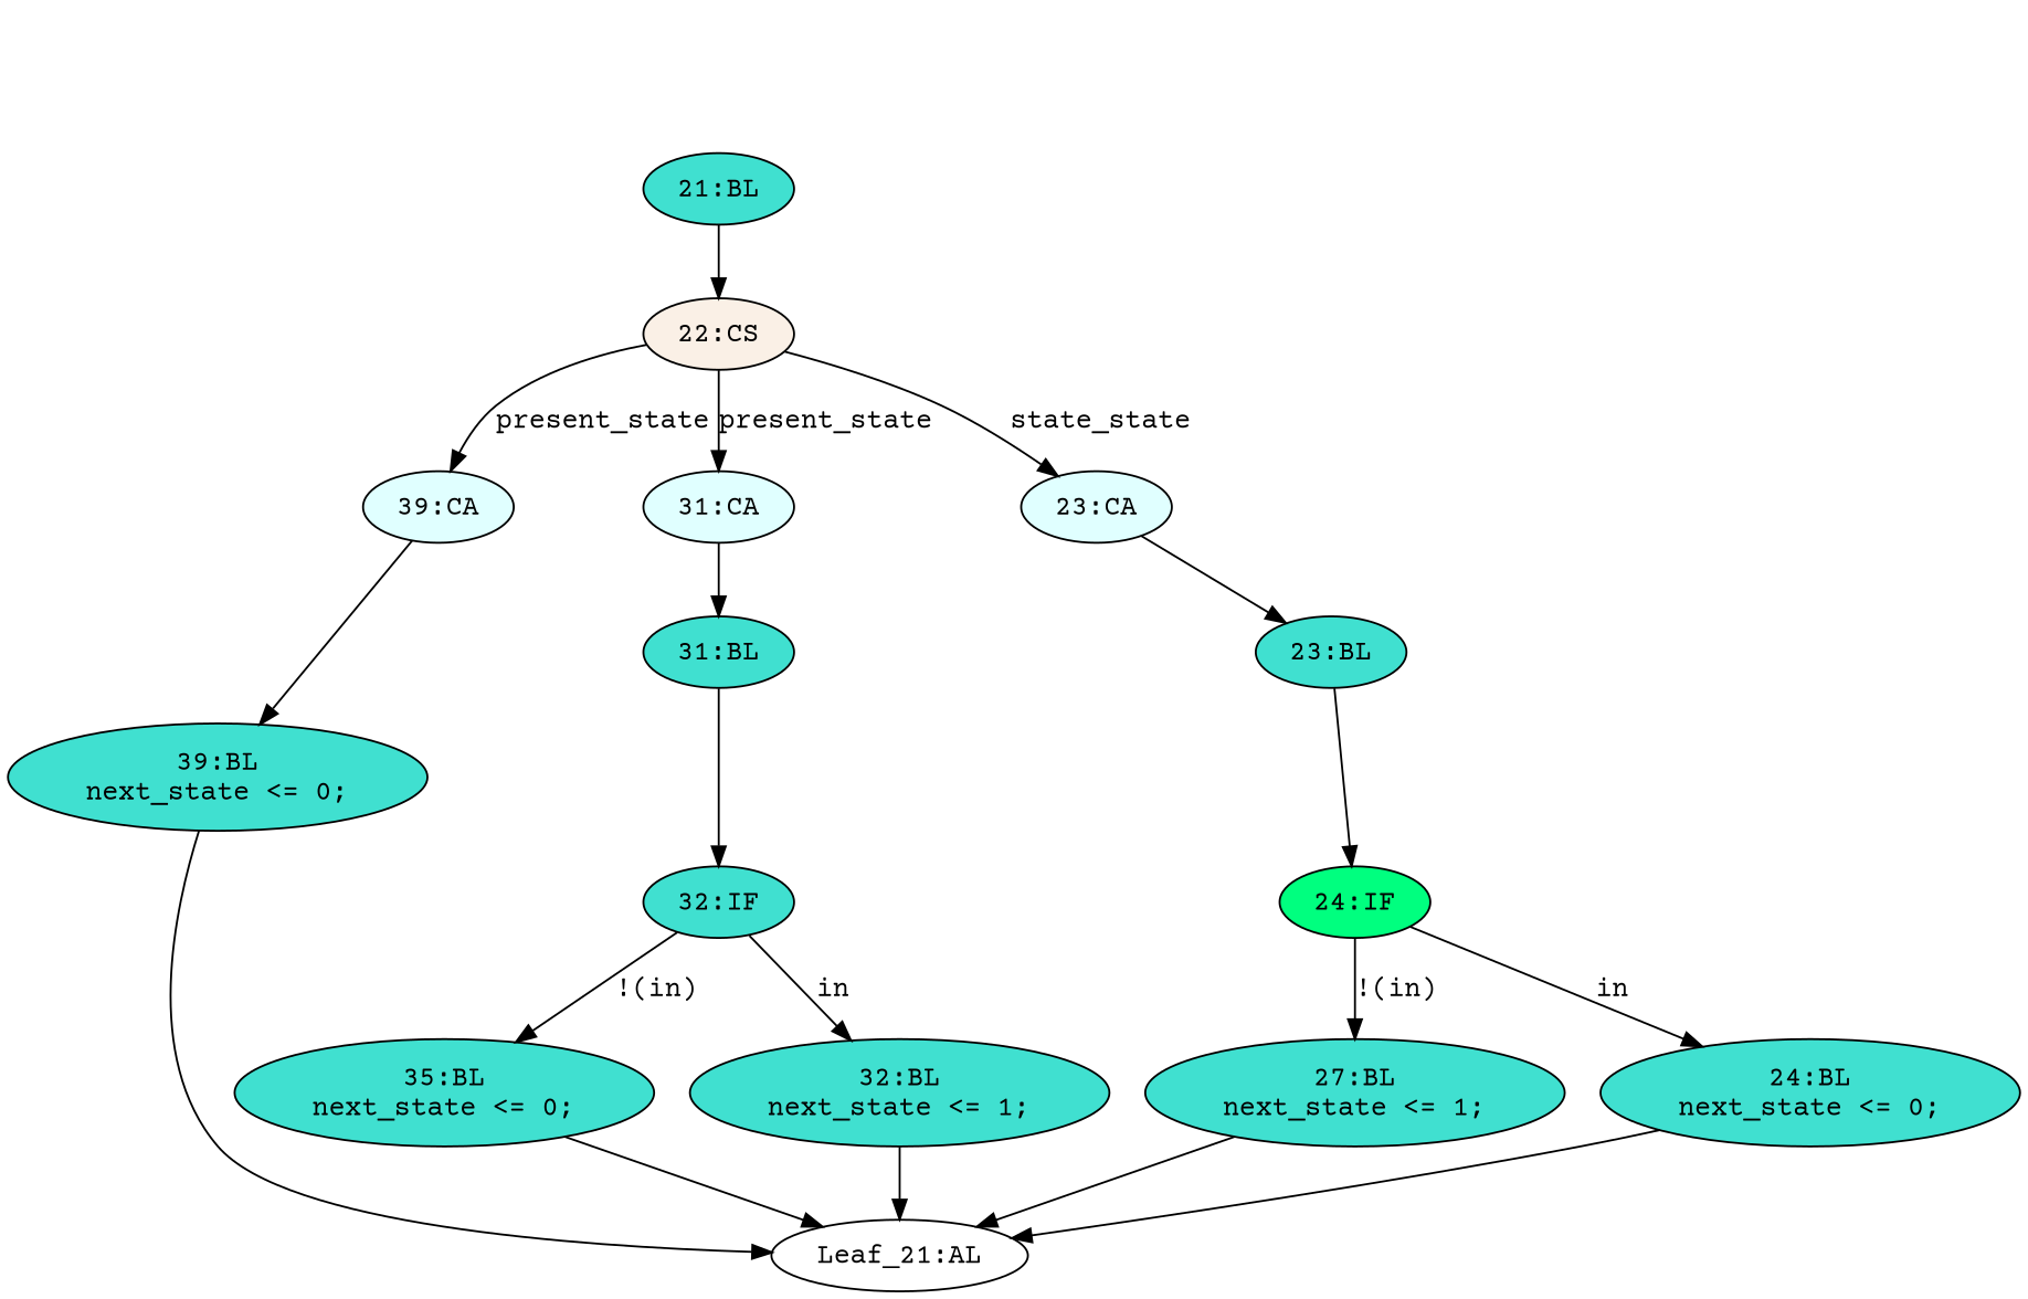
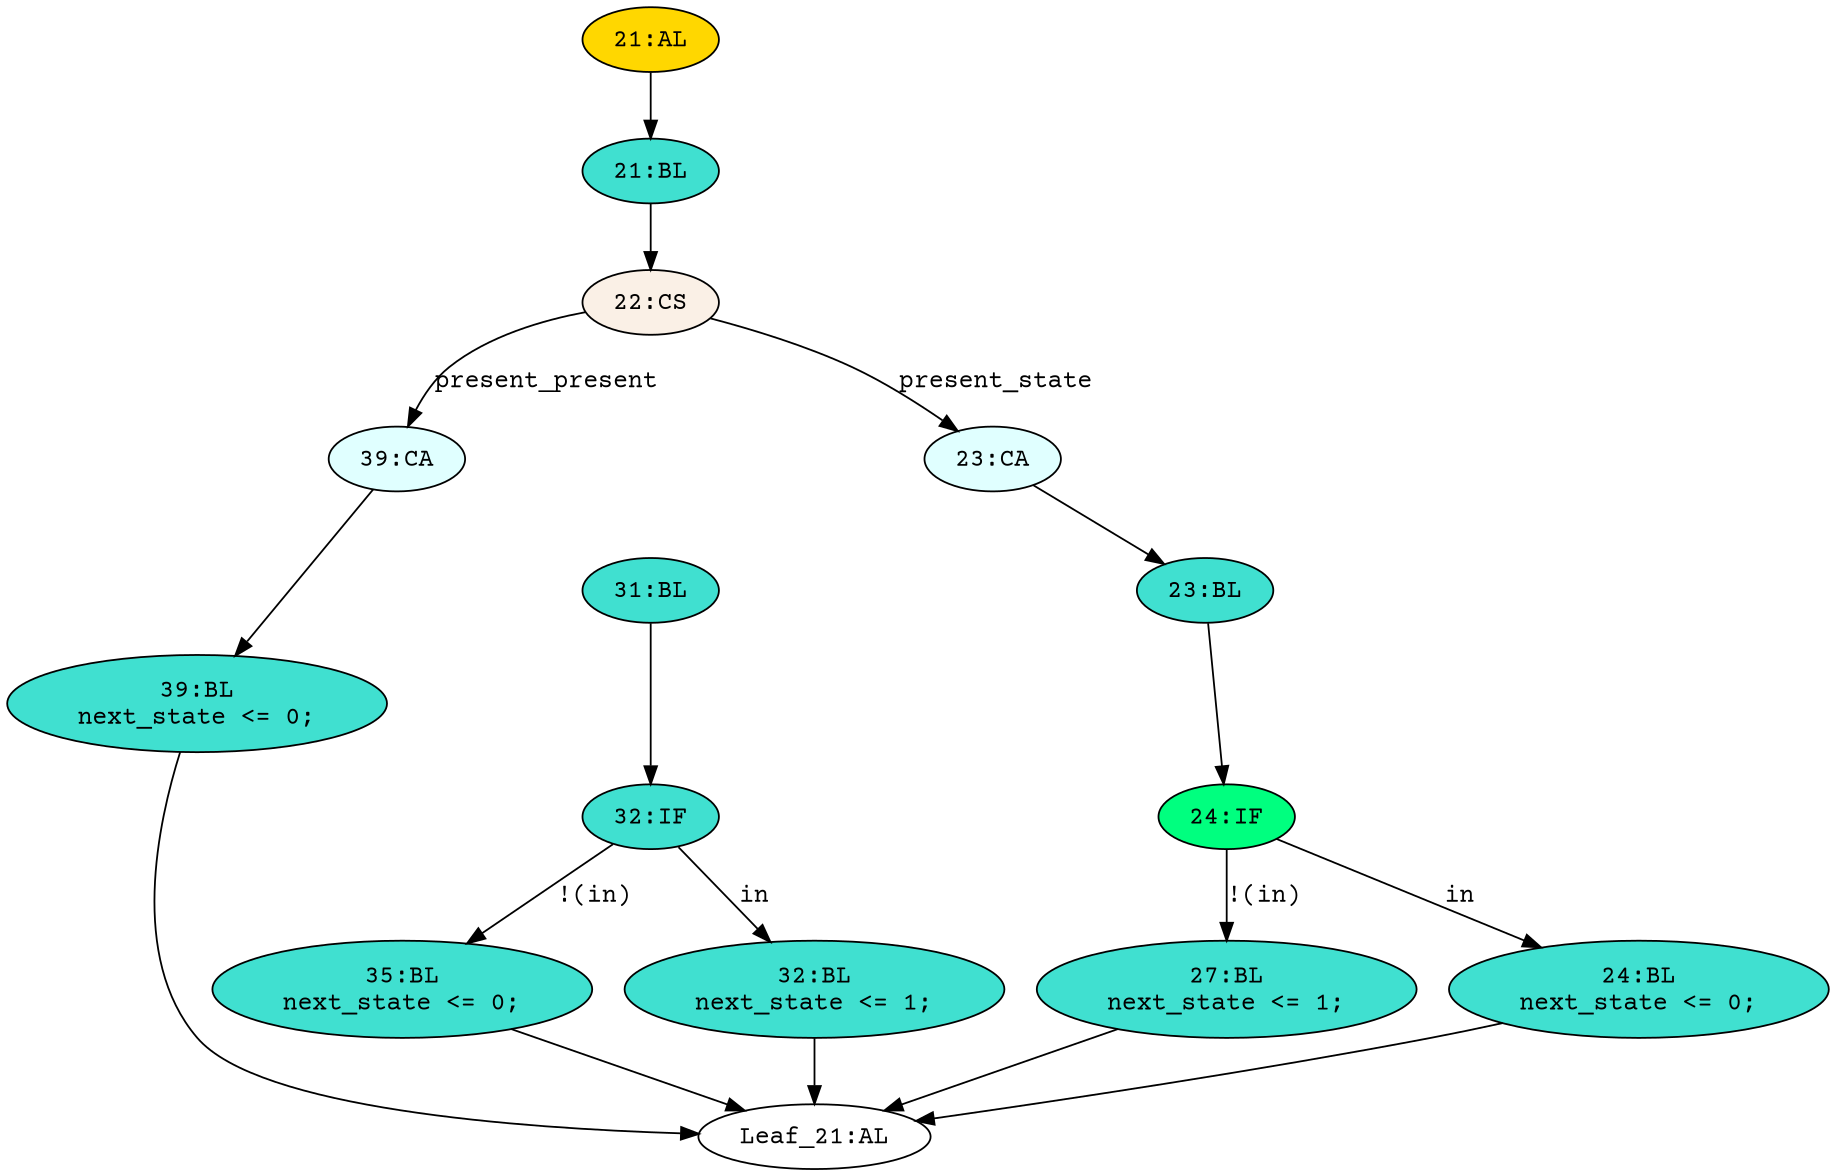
  strict digraph {
    fontname="Courier Prime"
    node [fillcolor=turquoise fontname="Courier Prime" statements="[]" style=filled typ=Block]
    edge [cond="[]" fontname="Courier Prime" lineno=None]
    n1 [ast="<pyverilog.vparser.ast.Block object at 0x7f55fcee8b10>" label="35:BL\nnext_state <= 0;" statements="[<pyverilog.vparser.ast.NonblockingSubstitution object at 0x7f55fcee84d0>]"]
    n2 [def_var="['next_state']" label="Leaf_21:AL" fillcolor="" statements="" style="" typ=""]
    n3 [ast="<pyverilog.vparser.ast.Case object at 0x7f55fc7b85d0>" fillcolor=lightcyan label="39:CA" typ=Case]
    n4 [ast="<pyverilog.vparser.ast.Block object at 0x7f55fc7b8610>" label="39:BL\nnext_state <= 0;" statements="[<pyverilog.vparser.ast.NonblockingSubstitution object at 0x7f55fc7b8650>]"]
    n5 [ast="<pyverilog.vparser.ast.Block object at 0x7f55fc7b8790>" label="21:BL"]
    n6 [ast="<pyverilog.vparser.ast.CaseStatement object at 0x7f55fc7b87d0>" fillcolor=linen label="22:CS" typ=CaseStatement]
-   n7 [ast="<pyverilog.vparser.ast.Case object at 0x7f55fcee8810>" fillcolor=lightcyan label="31:CA" typ=Case]
    n8 [ast="<pyverilog.vparser.ast.Case object at 0x7f55fc7b88d0>" fillcolor=lightcyan label="23:CA" typ=Case]
    n9 [ast="<pyverilog.vparser.ast.Block object at 0x7f55fcee8890>" label="31:BL"]
    n10 [ast="<pyverilog.vparser.ast.Block object at 0x7f55fc7b8950>" label="23:BL"]
    n11 [ast="<pyverilog.vparser.ast.IfStatement object at 0x7f55fcee83d0>" label="32:IF" typ=IfStatement]
    n12 [ast="<pyverilog.vparser.ast.Block object at 0x7f55fc7b8590>" label="32:BL\nnext_state <= 1;" statements="[<pyverilog.vparser.ast.NonblockingSubstitution object at 0x7f55fc7b8110>]"]
+   n13 [ast="<pyverilog.vparser.ast.Always object at 0x7f55fc7b8e50>" clk_sens=False fillcolor=gold label="21:AL" sens="['in', 'present_state']" typ=Always use_var="['present_state', 'in']"]
    n14 [ast="<pyverilog.vparser.ast.Block object at 0x7f55fc7b8a10>" label="27:BL\nnext_state <= 1;" statements="[<pyverilog.vparser.ast.NonblockingSubstitution object at 0x7f55fc7b8a50>]"]
    n15 [ast="<pyverilog.vparser.ast.IfStatement object at 0x7f55fc7b8990>" fillcolor=springgreen label="24:IF" typ=IfStatement]
    n16 [ast="<pyverilog.vparser.ast.Block object at 0x7f55fc7b8bd0>" label="24:BL\nnext_state <= 0;" statements="[<pyverilog.vparser.ast.NonblockingSubstitution object at 0x7f55fc7b8c10>]"]
    n1 -> n2
    n3 -> n4
    n4 -> n2
    n5 -> n6
-   n6 -> n3 [cond="['present_state']" label=present_state lineno=22]
-   n6 -> n7 [cond="['present_state']" label=present_state lineno=22]
-   n6 -> n8 [cond="['present_state']" label=state_state lineno=22]
-   n7 -> n9
+   n6 -> n3 [cond="['present_state']" label=present_present lineno=22]
+   n6 -> n8 [cond="['present_state']" label=present_state lineno=22]
    n8 -> n10
    n9 -> n11
    n10 -> n15
    n11 -> n1 [cond="['in']" label="!(in)" lineno=32]
    n11 -> n12 [cond="['in']" label=in lineno=32]
    n12 -> n2
+   n13 -> n5
    n14 -> n2
    n15 -> n14 [cond="['in']" label="!(in)" lineno=24]
    n15 -> n16 [cond="['in']" label=in lineno=24]
    n16 -> n2
  }
